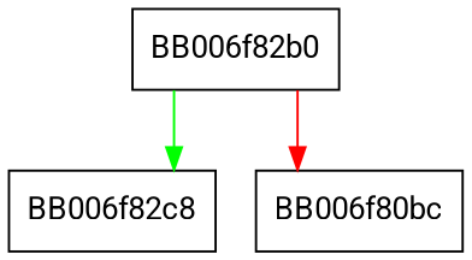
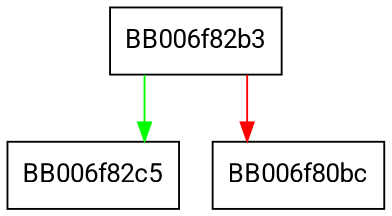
  digraph {
    fontname=Roboto
    splines=ortho
    node [fontname=Roboto shape=box]
    edge [fontname=Roboto]
-   BB006f82b0
-   BB006f82c8
+   BB006f82b0 [label=BB006f82b3]
+   BB006f82c8 [label=BB006f82c5]
    n3 [label=BB006f80bc]
    BB006f82b0 -> BB006f82c8 [color=green]
    BB006f82b0 -> n3 [color=red]
  }
